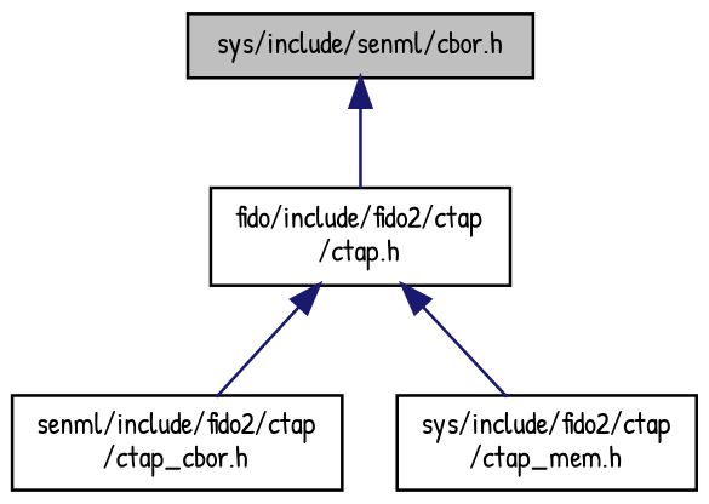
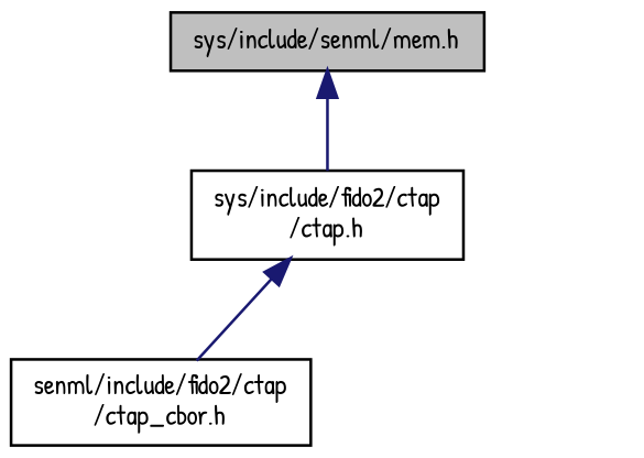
  digraph {
    fontname="Patrick Hand"
    node [color=black fillcolor=white fontname="Patrick Hand" fontsize=10 shape=record style=filled]
    edge [color=midnightblue dir=back fontname="Patrick Hand" fontsize=10 labelfontname=Helvetica labelfontsize=10 style=solid]
-   n1 [fillcolor=grey75 fontcolor=black height=0.2 label="sys/include/senml/cbor.h" width=0.4]
-   n2 [height=0.2 label="fido/include/fido2/ctap\l/ctap.h" width=0.4]
+   n1 [fillcolor=grey75 fontcolor=black height=0.2 label="sys/include/senml/mem.h" width=0.4]
+   n2 [height=0.2 label="sys/include/fido2/ctap\l/ctap.h" width=0.4]
    n3 [height=0.2 label="senml/include/fido2/ctap\l/ctap_cbor.h" width=0.4]
-   n4 [height=0.2 label="sys/include/fido2/ctap\l/ctap_mem.h" width=0.4]
    n1 -> n2
    n2 -> n3
-   n2 -> n4
  }
